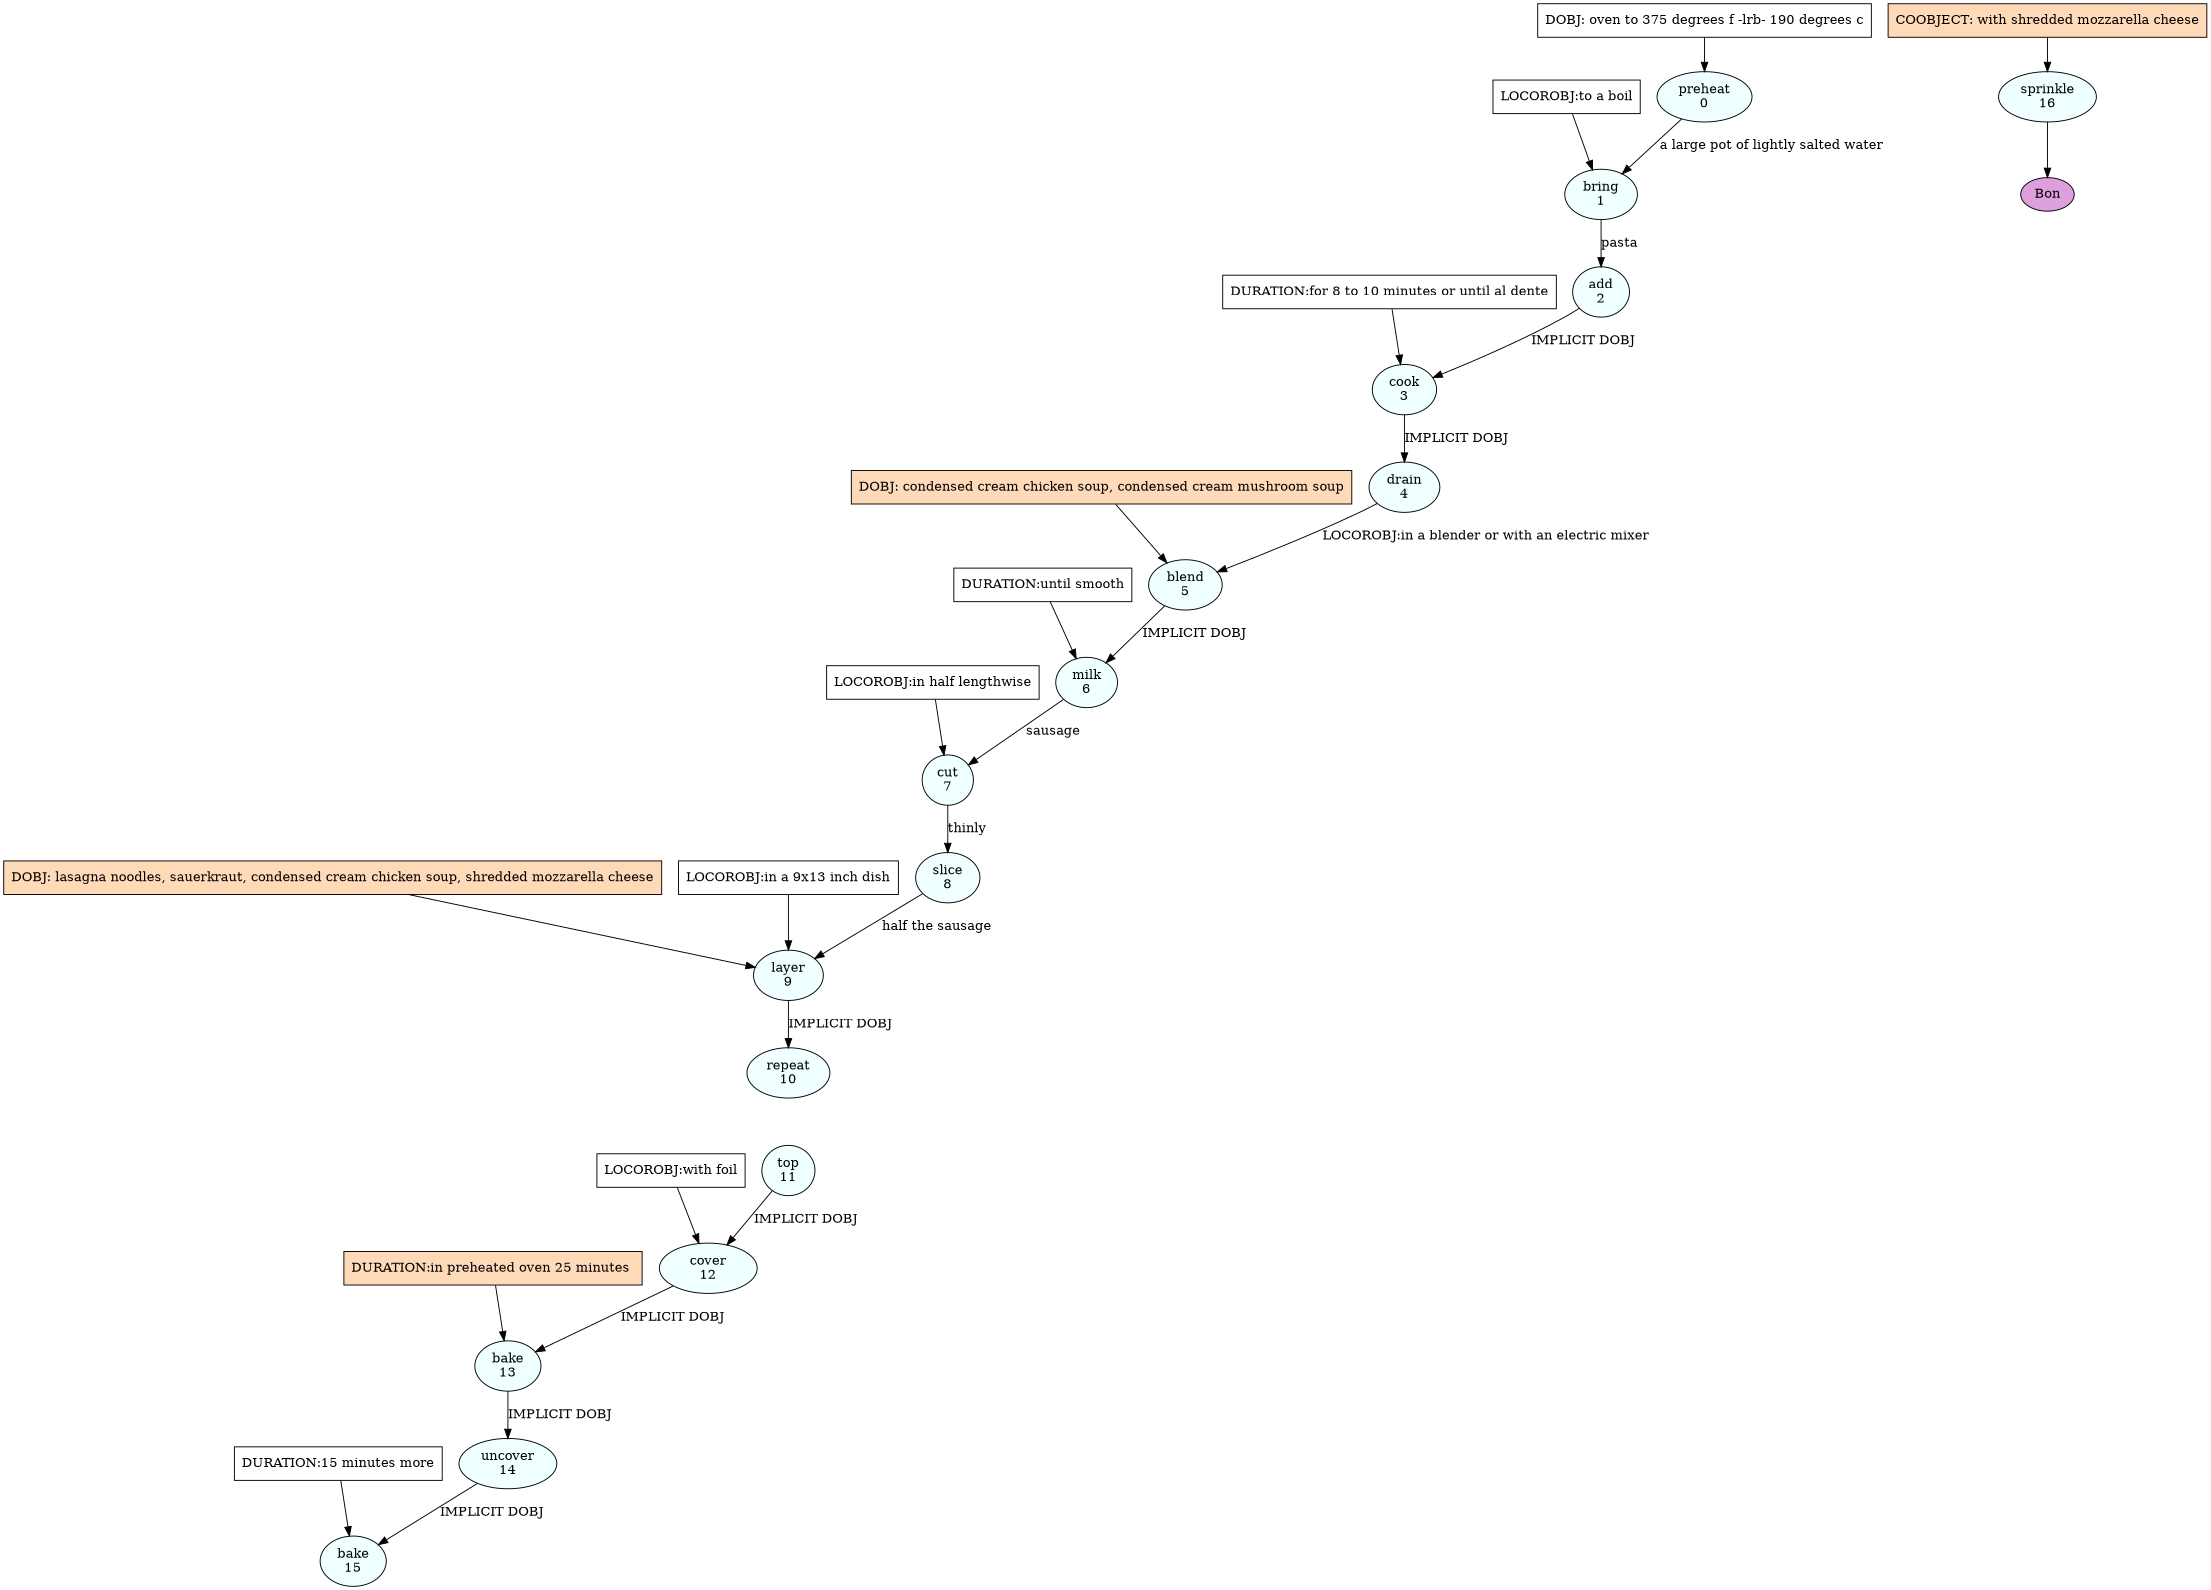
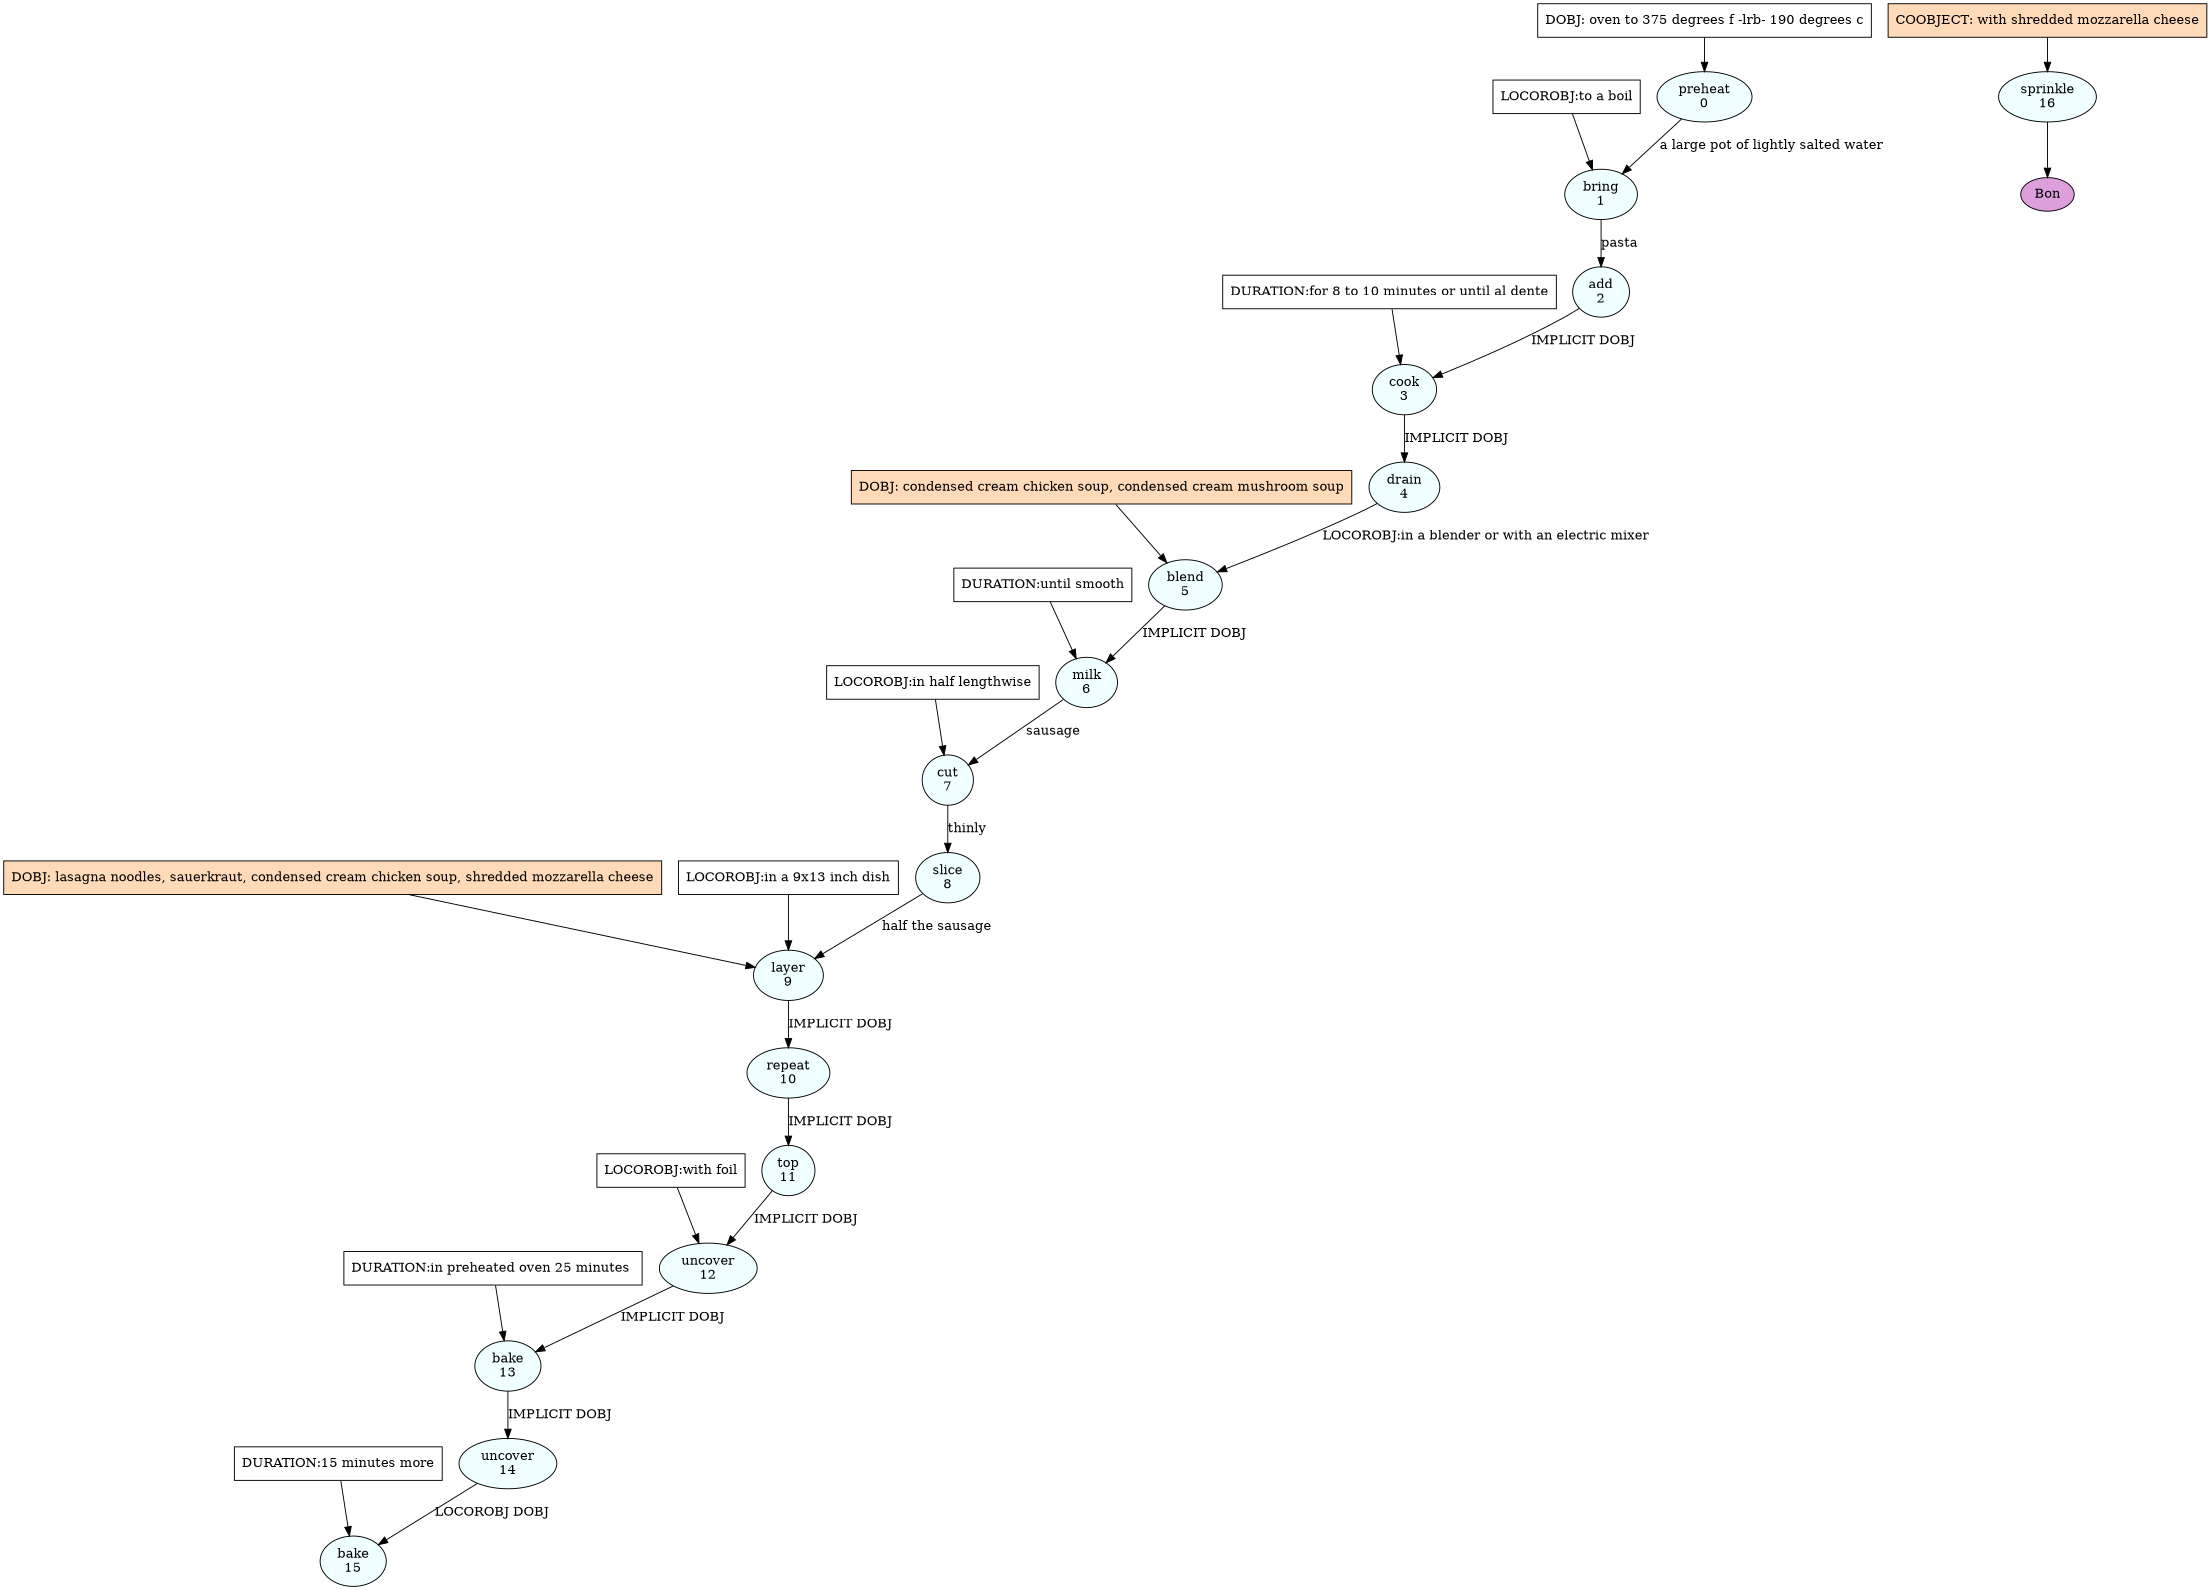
  digraph {
    node [fillcolor=azure shape=oval style=filled]
    n1 [label="preheat\n0"]
    n2 [label="bring\n1"]
    n3 [label="add\n2"]
    n4 [label="cook\n3"]
    n5 [label="drain\n4"]
    n6 [label="blend\n5"]
    n7 [label="milk\n6"]
    n8 [label="cut\n7"]
    n9 [label="slice\n8"]
    n10 [label="layer\n9"]
    n11 [label="repeat\n10"]
    n12 [label="top\n11"]
-   n13 [label="cover\n12"]
+   n13 [label="uncover\n12"]
    n14 [label="bake\n13"]
    n15 [label="uncover\n14"]
    n16 [label="bake\n15"]
    n17 [label="sprinkle\n16"]
    n18 [fillcolor=plum label=Bon]
    n19 [fillcolor=white label="DOBJ: oven to 375 degrees f -lrb- 190 degrees c" shape=box]
    n20 [fillcolor=white label="LOCOROBJ:to a boil" shape=box]
    n21 [fillcolor=white label="DURATION:for 8 to 10 minutes or until al dente" shape=box]
    n22 [fillcolor=peachpuff label="DOBJ: condensed cream chicken soup, condensed cream mushroom soup" shape=box]
    n23 [fillcolor=white label="DURATION:until smooth" shape=box]
    n24 [fillcolor=white label="LOCOROBJ:in half lengthwise" shape=box]
    n25 [fillcolor=peachpuff label="DOBJ: lasagna noodles, sauerkraut, condensed cream chicken soup, shredded mozzarella cheese" shape=box]
    n26 [fillcolor=white label="LOCOROBJ:in a 9x13 inch dish" shape=box]
    n27 [fillcolor=white label="LOCOROBJ:with foil" shape=box]
-   n28 [fillcolor=peachpuff label="DURATION:in preheated oven 25 minutes " shape=box]
+   n28 [fillcolor=white label="DURATION:in preheated oven 25 minutes " shape=box]
    n29 [fillcolor=white label="DURATION:15 minutes more" shape=box]
    n30 [fillcolor=peachpuff label="COOBJECT: with shredded mozzarella cheese" shape=box]
    n1 -> n2 [label="a large pot of lightly salted water"]
    n2 -> n3 [label=pasta]
    n3 -> n4 [label="IMPLICIT DOBJ"]
    n4 -> n5 [label="IMPLICIT DOBJ"]
    n5 -> n6 [label="LOCOROBJ:in a blender or with an electric mixer"]
    n6 -> n7 [label="IMPLICIT DOBJ"]
    n7 -> n8 [label=sausage]
    n8 -> n9 [label=thinly]
    n9 -> n10 [label=" half the sausage"]
    n10 -> n11 [label="IMPLICIT DOBJ"]
+   n11 -> n12 [label="IMPLICIT DOBJ"]
    n12 -> n13 [label="IMPLICIT DOBJ"]
    n13 -> n14 [label="IMPLICIT DOBJ"]
    n14 -> n15 [label="IMPLICIT DOBJ"]
-   n15 -> n16 [label="IMPLICIT DOBJ"]
+   n15 -> n16 [label="LOCOROBJ DOBJ"]
    n17 -> n18
    n19 -> n1
    n20 -> n2
    n21 -> n4
    n22 -> n6
    n23 -> n7
    n24 -> n8
    n25 -> n10
    n26 -> n10
    n27 -> n13
    n28 -> n14
    n29 -> n16
    n30 -> n17
  }
